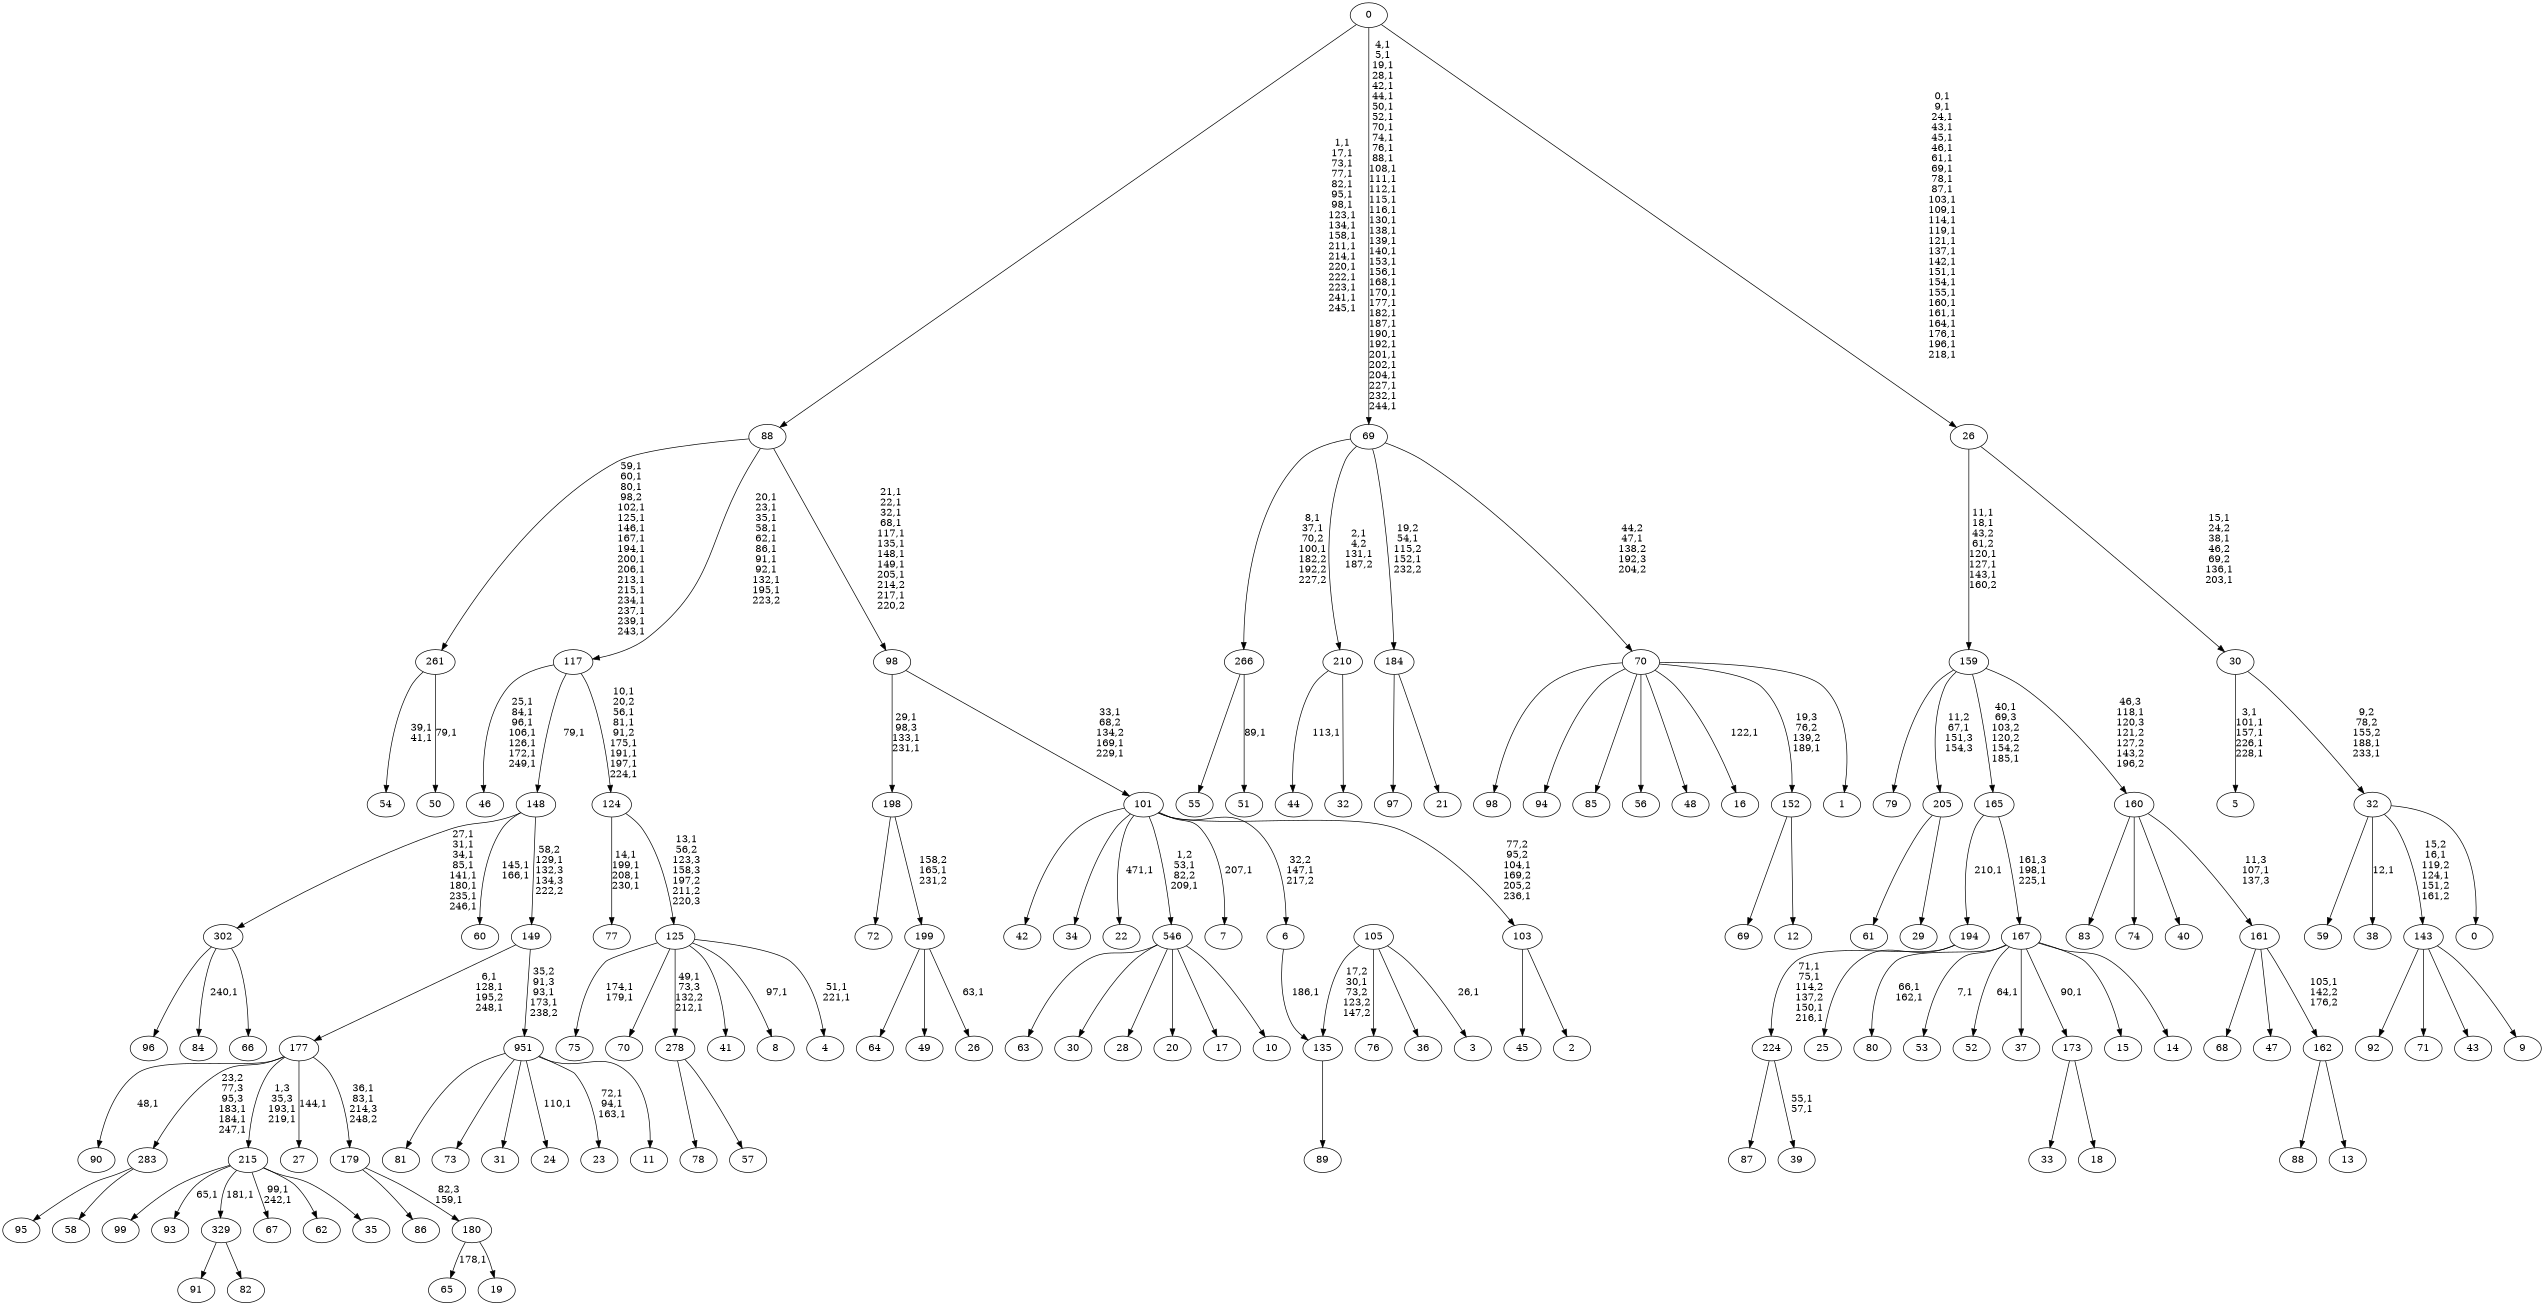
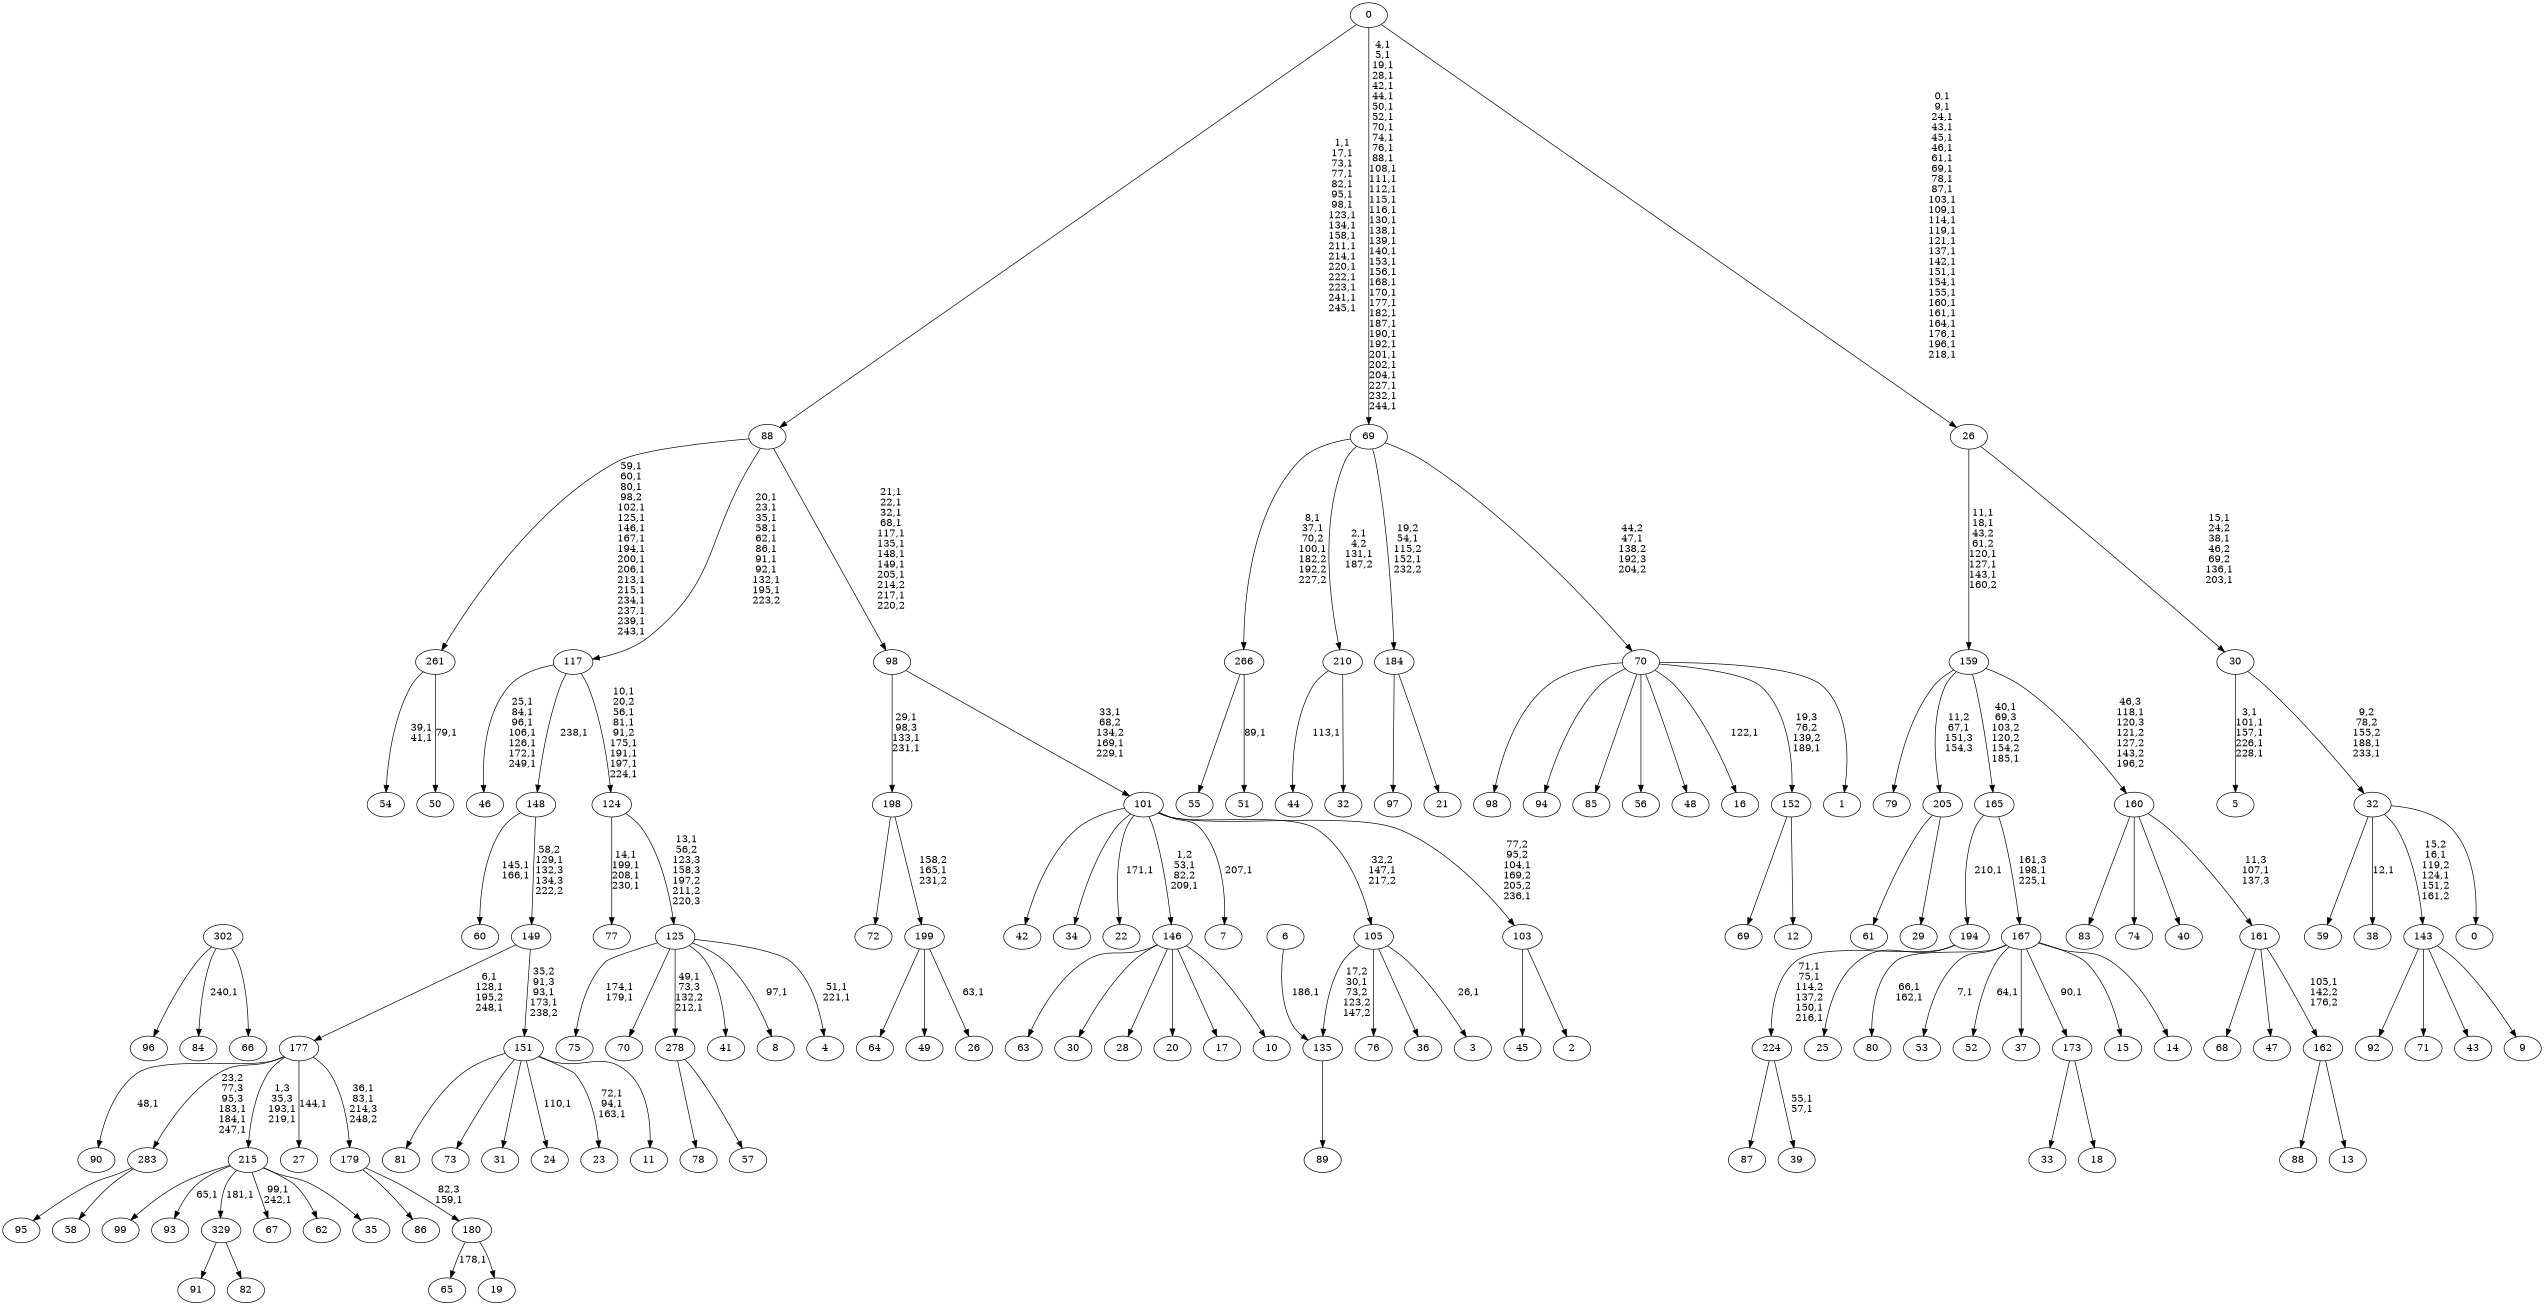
  digraph {
    n1 [label=99]
    n2 [label=98]
    n3 [label=97]
    n4 [label=96]
    n5 [label=95]
    n6 [label=94]
    n7 [label=93]
    n8 [label=92]
    n9 [label=91]
    n10 [label=90]
    n11 [label=89]
    n12 [label=88]
    n13 [label=87]
    n14 [label=86]
    n15 [label=85]
    n16 [label=84]
    n17 [label=83]
    n18 [label=82]
    329
    n20 [label=81]
    n21 [label=80]
    n22 [label=79]
    n23 [label=78]
    n24 [label=77]
    n25 [label=76]
    n26 [label=75]
    n27 [label=74]
    n28 [label=73]
    n29 [label=72]
    n30 [label=71]
    n31 [label=70]
    n32 [label=69]
    n33 [label=68]
    n34 [label=67]
    n35 [label=66]
    302
    n37 [label=65]
    n38 [label=64]
    n39 [label=63]
    n40 [label=62]
    n41 [label=61]
    n42 [label=60]
    n43 [label=59]
    n44 [label=58]
    283
    n46 [label=57]
    n47 [label=278]
    n48 [label=56]
    n49 [label=55]
    n50 [label=54]
    n51 [label=53]
    n52 [label=52]
    n53 [label=51]
    266
    n55 [label=50]
    261
    n57 [label=49]
    n58 [label=48]
    n59 [label=47]
    n60 [label=46]
    n61 [label=45]
    n62 [label=44]
    n63 [label=43]
    n64 [label=42]
    n65 [label=41]
    n66 [label=40]
    n67 [label=39]
    224
    n69 [label=38]
    n70 [label=37]
    n71 [label=36]
    n72 [label=35]
    215
    n74 [label=34]
    n75 [label=33]
    n76 [label=32]
    210
    n78 [label=31]
    n79 [label=30]
    n80 [label=29]
    205
    n82 [label=28]
    n83 [label=27]
    n84 [label=26]
    199
    198
    n87 [label=25]
    194
    n89 [label=24]
    n90 [label=23]
    n91 [label=22]
    n92 [label=21]
    184
    n94 [label=20]
    n95 [label=19]
    180
    179
    177
    n99 [label=18]
    173
    n101 [label=17]
    n102 [label=16]
    n103 [label=15]
    n104 [label=14]
    167
    165
    n107 [label=13]
    162
    161
    160
    159
    n112 [label=12]
    n113 [label=152]
    n114 [label=11]
-   151 [label=951]
+   151
    149
    148
    n118 [label=10]
-   146 [label=546]
+   146
    n120 [label=9]
    143
    n122 [label=8]
    n123 [label=7]
    n124 [label=6]
    135
    n126 [label=5]
    n127 [label=4]
    125
    124
    117
    n131 [label=3]
    105
    n133 [label=2]
    103
    101
    98
    88
    n138 [label=1]
    70
    69
    n141 [label=0]
    32
    30
    26
    0
    329 -> n9
    329 -> n18
    302 -> n4
    302 -> n16 [label="240,1"]
    302 -> n35
    283 -> n5
    283 -> n44
    n47 -> n23
    n47 -> n46
    266 -> n49
    266 -> n53 [label="89,1"]
    261 -> n50 [label="39,1\n41,1"]
    261 -> n55 [label="79,1"]
    224 -> n13
    224 -> n67 [label="55,1\n57,1"]
    215 -> n1
    215 -> n7 [label="65,1"]
    215 -> 329 [label="181,1"]
    215 -> n34 [label="99,1\n242,1"]
    215 -> n40
    215 -> n72
    210 -> n62 [label="113,1"]
    210 -> n76
    205 -> n41
    205 -> n80
    199 -> n38
    199 -> n57
    199 -> n84 [label="63,1"]
    198 -> n29
    198 -> 199 [label="158,2\n165,1\n231,2"]
    194 -> 224 [label="71,1\n75,1\n114,2\n137,2\n150,1\n216,1"]
    194 -> n87
    184 -> n3
    184 -> n92
    180 -> n37 [label="178,1"]
    180 -> n95
    179 -> n14
    179 -> 180 [label="82,3\n159,1"]
    177 -> n10 [label="48,1"]
    177 -> 283 [label="23,2\n77,3\n95,3\n183,1\n184,1\n247,1"]
    177 -> 215 [label="1,3\n35,3\n193,1\n219,1"]
    177 -> n83 [label="144,1"]
    177 -> 179 [label="36,1\n83,1\n214,3\n248,2"]
    173 -> n75
    173 -> n99
    167 -> n21 [label="66,1\n162,1"]
    167 -> n51 [label="7,1"]
    167 -> n52 [label="64,1"]
    167 -> n70
    167 -> 173 [label="90,1"]
    167 -> n103
    167 -> n104
    165 -> 194 [label="210,1"]
    165 -> 167 [label="161,3\n198,1\n225,1"]
    162 -> n12
    162 -> n107
    161 -> n33
    161 -> n59
    161 -> 162 [label="105,1\n142,2\n176,2"]
    160 -> n17
    160 -> n27
    160 -> n66
    160 -> 161 [label="11,3\n107,1\n137,3"]
    159 -> n22
    159 -> 205 [label="11,2\n67,1\n151,3\n154,3"]
    159 -> 165 [label="40,1\n69,3\n103,2\n120,2\n154,2\n185,1"]
    159 -> 160 [label="46,3\n118,1\n120,3\n121,2\n127,2\n143,2\n196,2"]
    n113 -> n32
    n113 -> n112
    151 -> n20
    151 -> n28
    151 -> n78
    151 -> n89 [label="110,1"]
    151 -> n90 [label="72,1\n94,1\n163,1"]
    151 -> n114
    149 -> 177 [label="6,1\n128,1\n195,2\n248,1"]
    149 -> 151 [label="35,2\n91,3\n93,1\n173,1\n238,2"]
-   148 -> 302 [label="27,1\n31,1\n34,1\n85,1\n141,1\n180,1\n235,1\n246,1"]
    148 -> n42 [label="145,1\n166,1"]
    148 -> 149 [label="58,2\n129,1\n132,3\n134,3\n222,2"]
    146 -> n39
    146 -> n79
    146 -> n82
    146 -> n94
    146 -> n101
    146 -> n118
    143 -> n8
    143 -> n30
    143 -> n63
    143 -> n120
    n124 -> 135 [label="186,1"]
    135 -> n11
    125 -> n26 [label="174,1\n179,1"]
    125 -> n31
    125 -> n47 [label="49,1\n73,3\n132,2\n212,1"]
    125 -> n65
    125 -> n122 [label="97,1"]
    125 -> n127 [label="51,1\n221,1"]
    124 -> n24 [label="14,1\n199,1\n208,1\n230,1"]
    124 -> 125 [label="13,1\n56,2\n123,3\n158,3\n197,2\n211,2\n220,3"]
    117 -> n60 [label="25,1\n84,1\n96,1\n106,1\n126,1\n172,1\n249,1"]
-   117 -> 148 [label="79,1"]
+   117 -> 148 [label="238,1"]
    117 -> 124 [label="10,1\n20,2\n56,1\n81,1\n91,2\n175,1\n191,1\n197,1\n224,1"]
    105 -> n25
    105 -> n71
    105 -> 135 [label="17,2\n30,1\n73,2\n123,2\n147,2"]
    105 -> n131 [label="26,1"]
    103 -> n61
    103 -> n133
    101 -> n64
    101 -> n74
-   101 -> n91 [label="471,1"]
+   101 -> n91 [label="171,1"]
    101 -> 146 [label="1,2\n53,1\n82,2\n209,1"]
    101 -> n123 [label="207,1"]
-   101 -> n124 [label="32,2\n147,1\n217,2"]
+   101 -> 105 [label="32,2\n147,1\n217,2"]
    101 -> 103 [label="77,2\n95,2\n104,1\n169,2\n205,2\n236,1"]
    98 -> 198 [label="29,1\n98,3\n133,1\n231,1"]
    98 -> 101 [label="33,1\n68,2\n134,2\n169,1\n229,1"]
    88 -> 261 [label="59,1\n60,1\n80,1\n98,2\n102,1\n125,1\n146,1\n167,1\n194,1\n200,1\n206,1\n213,1\n215,1\n234,1\n237,1\n239,1\n243,1"]
    88 -> 117 [label="20,1\n23,1\n35,1\n58,1\n62,1\n86,1\n91,1\n92,1\n132,1\n195,1\n223,2"]
    88 -> 98 [label="21,1\n22,1\n32,1\n68,1\n117,1\n135,1\n148,1\n149,1\n205,1\n214,2\n217,1\n220,2"]
    70 -> n2
    70 -> n6
    70 -> n15
    70 -> n48
    70 -> n58
    70 -> n102 [label="122,1"]
    70 -> n113 [label="19,3\n76,2\n139,2\n189,1"]
    70 -> n138
    69 -> 266 [label="8,1\n37,1\n70,2\n100,1\n182,2\n192,2\n227,2"]
    69 -> 210 [label="2,1\n4,2\n131,1\n187,2"]
    69 -> 184 [label="19,2\n54,1\n115,2\n152,1\n232,2"]
    69 -> 70 [label="44,2\n47,1\n138,2\n192,3\n204,2"]
    32 -> n43
    32 -> n69 [label="12,1"]
    32 -> 143 [label="15,2\n16,1\n119,2\n124,1\n151,2\n161,2"]
    32 -> n141
    30 -> n126 [label="3,1\n101,1\n157,1\n226,1\n228,1"]
    30 -> 32 [label="9,2\n78,2\n155,2\n188,1\n233,1"]
    26 -> 159 [label="11,1\n18,1\n43,2\n61,2\n120,1\n127,1\n143,1\n160,2"]
    26 -> 30 [label="15,1\n24,2\n38,1\n46,2\n69,2\n136,1\n203,1"]
    0 -> 88 [label="1,1\n17,1\n73,1\n77,1\n82,1\n95,1\n98,1\n123,1\n134,1\n158,1\n211,1\n214,1\n220,1\n222,1\n223,1\n241,1\n245,1"]
    0 -> 69 [label="4,1\n5,1\n19,1\n28,1\n42,1\n44,1\n50,1\n52,1\n70,1\n74,1\n76,1\n88,1\n108,1\n111,1\n112,1\n115,1\n116,1\n130,1\n138,1\n139,1\n140,1\n153,1\n156,1\n168,1\n170,1\n177,1\n182,1\n187,1\n190,1\n192,1\n201,1\n202,1\n204,1\n227,1\n232,1\n244,1"]
    0 -> 26 [label="0,1\n9,1\n24,1\n43,1\n45,1\n46,1\n61,1\n69,1\n78,1\n87,1\n103,1\n109,1\n114,1\n119,1\n121,1\n137,1\n142,1\n151,1\n154,1\n155,1\n160,1\n161,1\n164,1\n176,1\n196,1\n218,1"]
  }
